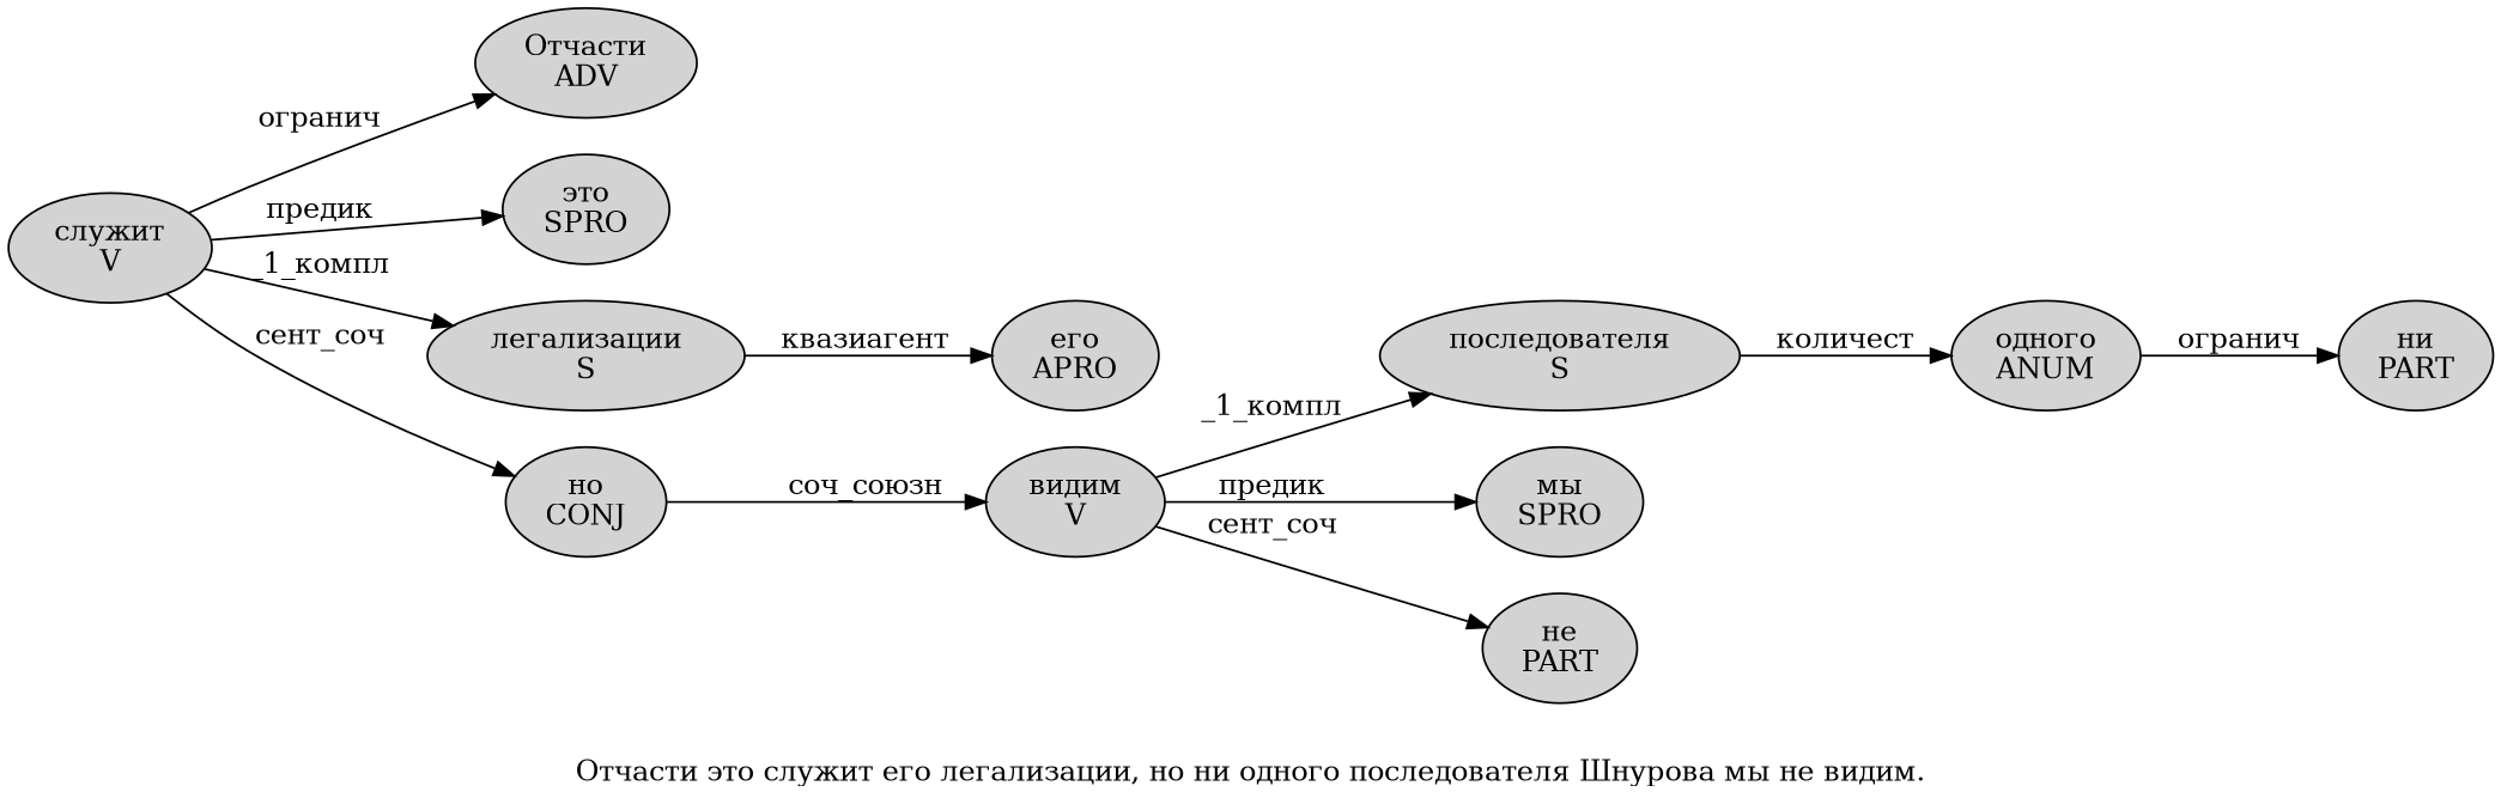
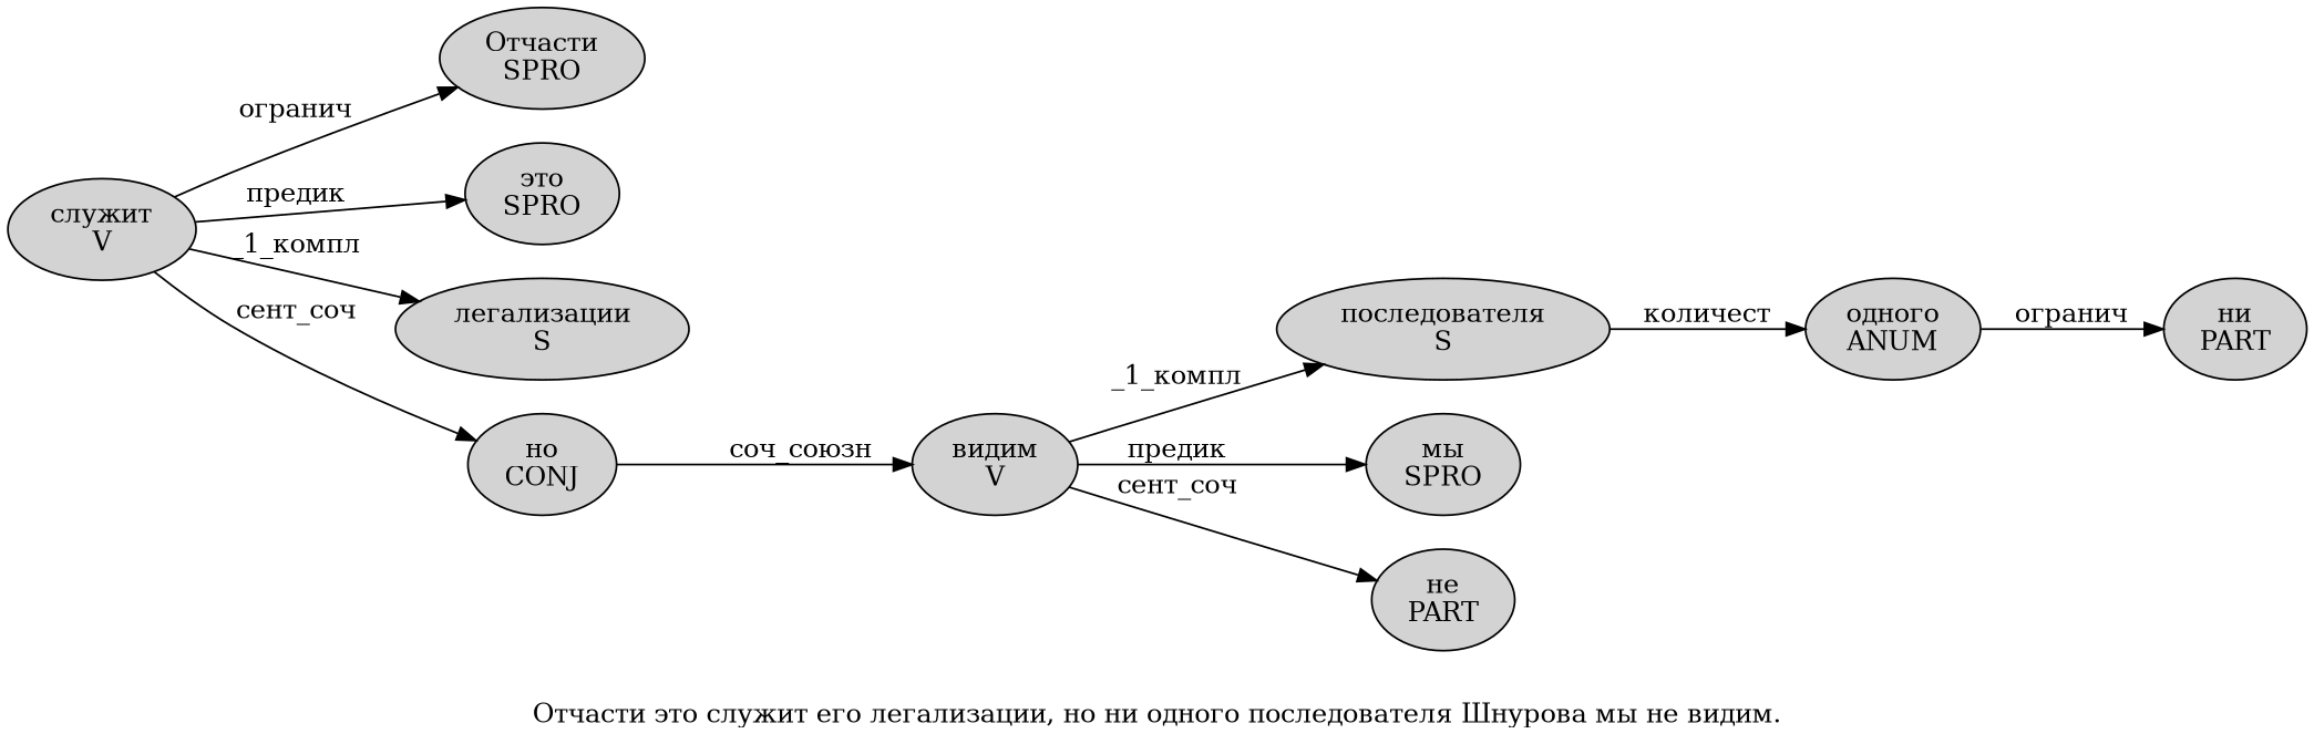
  digraph {
    label="Отчасти это служит его легализации, но ни одного последователя Шнурова мы не видим."
    rankdir=LR
    node [fillcolor=lightgray penwidth=1 shape=ellipse style=filled]
-   n1 [label="Отчасти\nADV"]
+   n1 [label="Отчасти\nSPRO"]
    n2 [label="это\nSPRO"]
    n3 [label="служит\nV"]
    n4 [label="легализации\nS"]
    n5 [label="но\nCONJ"]
-   n6 [label="его\nAPRO"]
    n7 [label="видим\nV"]
    n8 [label="последователя\nS"]
    n9 [label="мы\nSPRO"]
    n10 [label="не\nPART"]
    n11 [label="ни\nPART"]
    n12 [label="одного\nANUM"]
    n3 -> n1 [label="огранич"]
    n3 -> n2 [label="предик"]
    n3 -> n4 [label="_1_компл"]
    n3 -> n5 [label="сент_соч"]
-   n4 -> n6 [label="квазиагент"]
    n5 -> n7 [label="соч_союзн"]
    n7 -> n8 [label="_1_компл"]
    n7 -> n9 [label="предик"]
    n7 -> n10 [label="сент_соч"]
    n8 -> n12 [label="количест"]
    n12 -> n11 [label="огранич"]
  }
